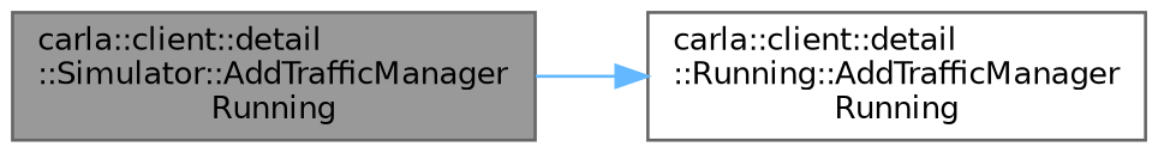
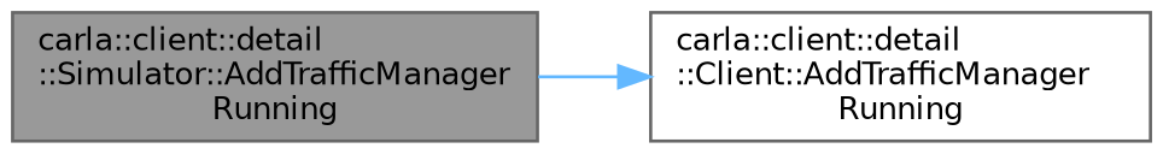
  digraph {
    rankdir=LR
    node [fontname=Helvetica fontsize=10 shape=box style=filled]
    n1 [color=gray40 fillcolor=grey60 fontcolor=black height=0.2 label="carla::client::detail\l::Simulator::AddTrafficManager\lRunning" width=0.4]
-   n2 [color=grey40 fillcolor=white height=0.2 label="carla::client::detail\l::Running::AddTrafficManager\lRunning" width=0.4]
+   n2 [color=grey40 fillcolor=white height=0.2 label="carla::client::detail\l::Client::AddTrafficManager\lRunning" width=0.4]
    n1 -> n2 [color=steelblue1 fontname=Helvetica fontsize=10 labelfontname=Helvetica labelfontsize=10 style=solid]
  }
